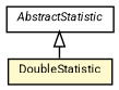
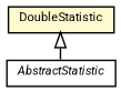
  digraph {
    nodesep=0.15
    rankdir=TB
    ranksep=0.25
    node [fontcolor=black fontname=Roboto fontsize=8 margin=0 shape=plaintext]
    n1 [height=0 label=<<table title="de.lmu.ifi.dbs.elki.logging.statistics.AbstractStatistic" border="0" cellborder="1" cellspacing="0" cellpadding="2" href="AbstractStatistic.html" target="_parent"> 		<tr><td><table border="0" cellspacing="0" cellpadding="1"> 		<tr><td align="center" balign="center"> <font face="Roboto"><i>AbstractStatistic</i></font> </td></tr> 		</table></td></tr> 		</table>> width=0]
    n2 [height=0 label=<<table title="de.lmu.ifi.dbs.elki.logging.statistics.DoubleStatistic" border="0" cellborder="1" cellspacing="0" cellpadding="2" bgcolor="lemonChiffon" href="DoubleStatistic.html" target="_parent"> 		<tr><td><table border="0" cellspacing="0" cellpadding="1"> 		<tr><td align="center" balign="center"> <font face="Roboto">DoubleStatistic</font> </td></tr> 		</table></td></tr> 		</table>> width=0]
-   n1 -> n2 [arrowtail=empty color=black dir=back fontname=Roboto fontsize=7 labelfontname=Roboto labelfontsize=7 weight=10]
+   n2 -> n1 [arrowtail=empty color=black dir=back fontname=Roboto fontsize=7 labelfontname=Roboto labelfontsize=7 weight=10]
  }
